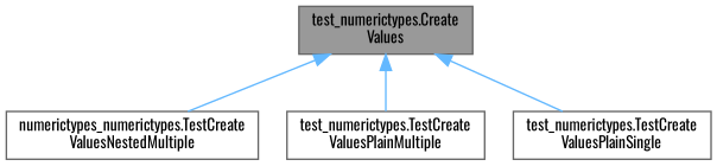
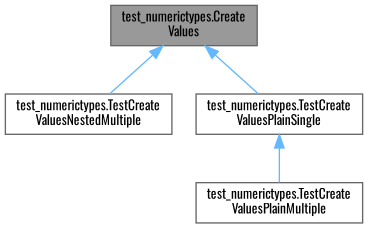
  digraph {
    fontname=Oswald
    rankdir=TB
    node [color=gray40 fillcolor=white fontname=Oswald fontsize=10 shape=box style=filled]
    edge [color=steelblue1 dir=back fontname=Oswald fontsize=10 labelfontname=Helvetica labelfontsize=10 style=solid]
    n1 [fillcolor=grey60 fontcolor=black height=0.2 label="test_numerictypes.Create\lValues" width=0.4]
-   n2 [height=0.2 label="numerictypes_numerictypes.TestCreate\lValuesNestedMultiple" width=0.4]
+   n2 [height=0.2 label="test_numerictypes.TestCreate\lValuesNestedMultiple" width=0.4]
    n3 [height=0.2 label="test_numerictypes.TestCreate\lValuesPlainMultiple" width=0.4]
    n4 [height=0.2 label="test_numerictypes.TestCreate\lValuesPlainSingle" width=0.4]
    n1 -> n2
-   n1 -> n3
+   n4 -> n3
    n1 -> n4
  }
